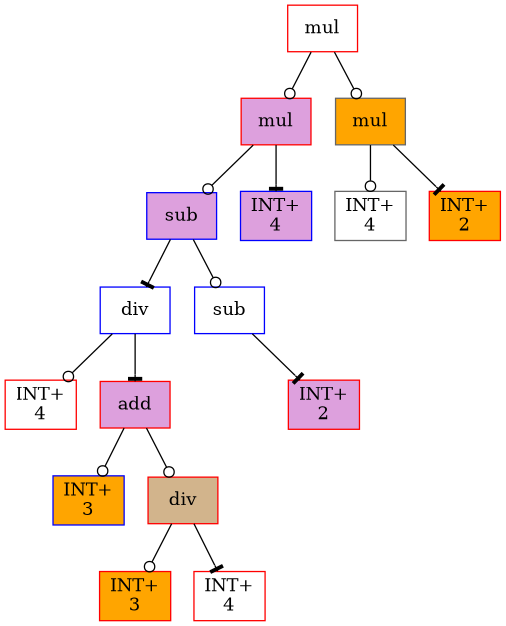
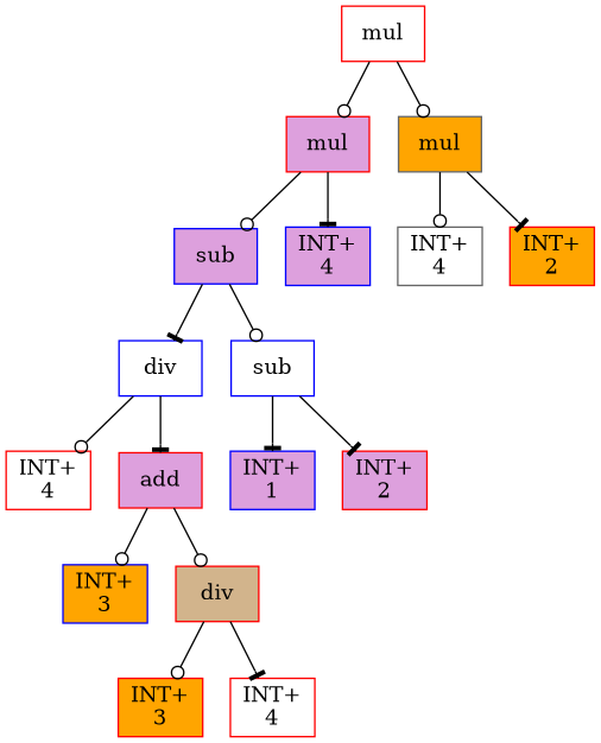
  digraph {
    node [shape=box style=filled fillcolor=white color=red]
    edge [arrowhead=odot]
    n1 [label=mul]
    n2 [label=mul fillcolor=plum]
    n3 [label=mul fillcolor=orange color=gray40]
    n4 [label=sub fillcolor=plum color=blue]
    n5 [label="INT+\n4" fillcolor=plum color=blue]
    n6 [label=div color=blue]
    n7 [label=sub color=blue]
    n8 [label="INT+\n4"]
    n9 [label=add fillcolor=plum]
    n10 [label="INT+\n3" fillcolor=orange color=blue]
    n11 [label=div fillcolor=tan]
    n12 [label="INT+\n3" fillcolor=orange]
    n13 [label="INT+\n4"]
+   n14 [label="INT+\n1" fillcolor=plum color=blue]
    n15 [label="INT+\n2" fillcolor=plum]
    n16 [label="INT+\n4" color=gray40]
    n17 [label="INT+\n2" fillcolor=orange]
    n1 -> n2
    n1 -> n3
    n2 -> n4
    n2 -> n5 [arrowhead=tee]
    n3 -> n16
    n3 -> n17 [arrowhead=tee]
    n4 -> n6 [arrowhead=tee]
    n4 -> n7
    n6 -> n8
    n6 -> n9 [arrowhead=tee]
+   n7 -> n14 [arrowhead=tee]
    n7 -> n15 [arrowhead=tee]
    n9 -> n10
    n9 -> n11
    n11 -> n12
    n11 -> n13 [arrowhead=tee]
  }
